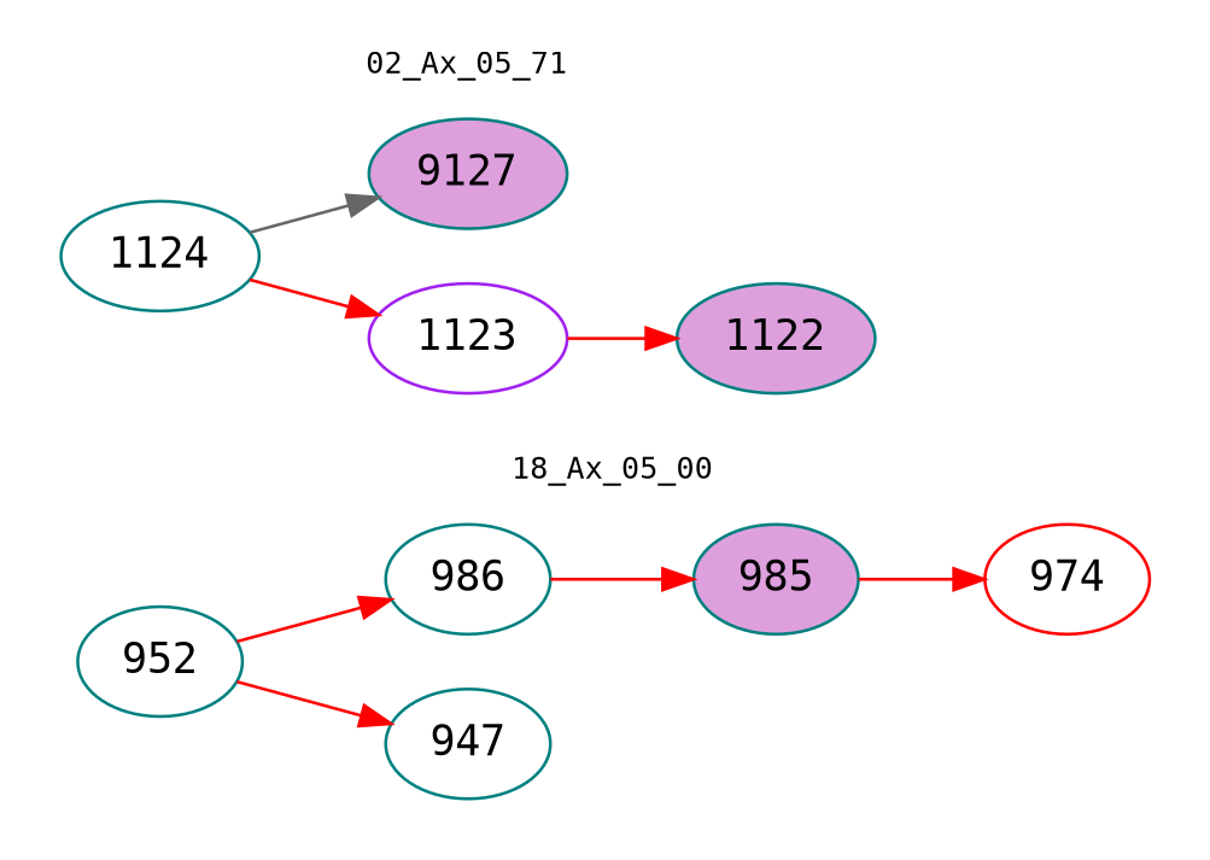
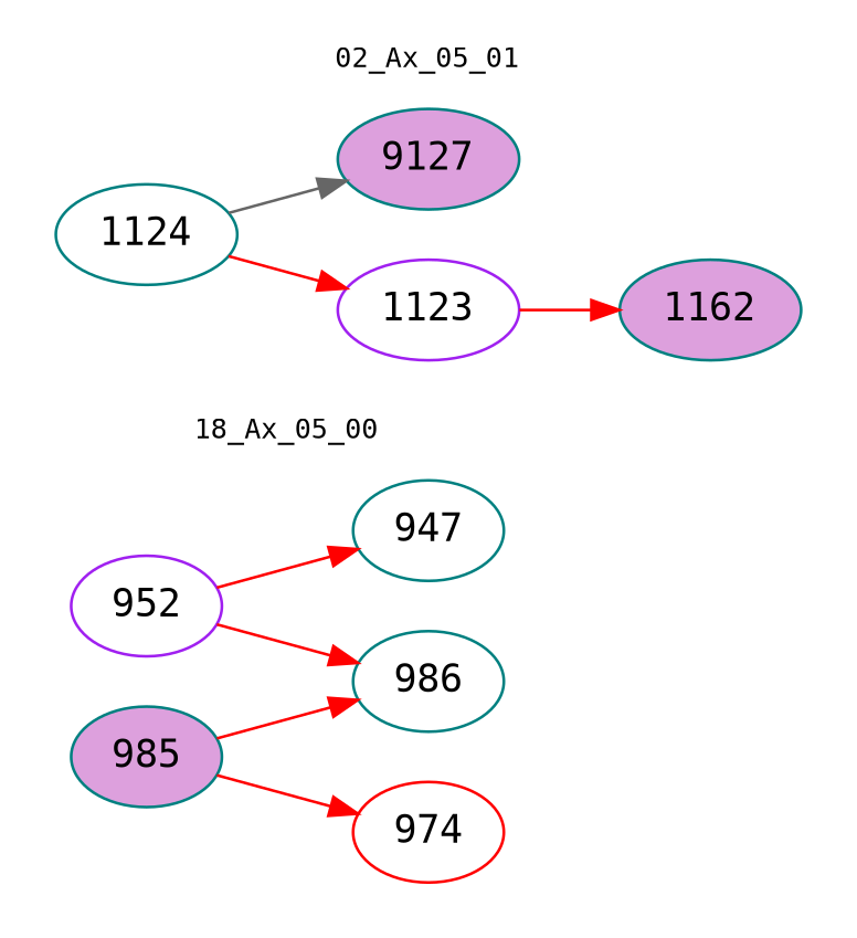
  digraph {
    fontname="DejaVu Sans Mono"
    rankdir=LR
    node [color=teal fillcolor=white fontname="DejaVu Sans Mono" style=filled]
    edge [color=red fontname="DejaVu Sans Mono"]
-   n1 [label=952]
+   n1 [color=purple label=952]
    n2 [label=947]
    n3 [label=986]
    n4 [fillcolor=plum label=985]
    n5 [color=red label=974]
    n6 [label=1124]
    n7 [color=purple label=1123]
    n8 [fillcolor=plum label=9127]
-   n9 [fillcolor=plum label=1122]
+   n9 [fillcolor=plum label=1162]
    subgraph cluster_1 {
      color=white
      fontsize=10
      label="18_Ax_05_00"
      n1
      n2
      n3
      n4
      n5
    }
    subgraph cluster_2 {
      color=white
      fontsize=10
-     label="02_Ax_05_71"
+     label="02_Ax_05_01"
      n6
      n7
      n8
      n9
    }
    n1 -> n2
    n1 -> n3
-   n3 -> n4
+   n4 -> n3
    n4 -> n5
    n6 -> n7
    n6 -> n8 [color=gray40]
    n7 -> n9
  }
